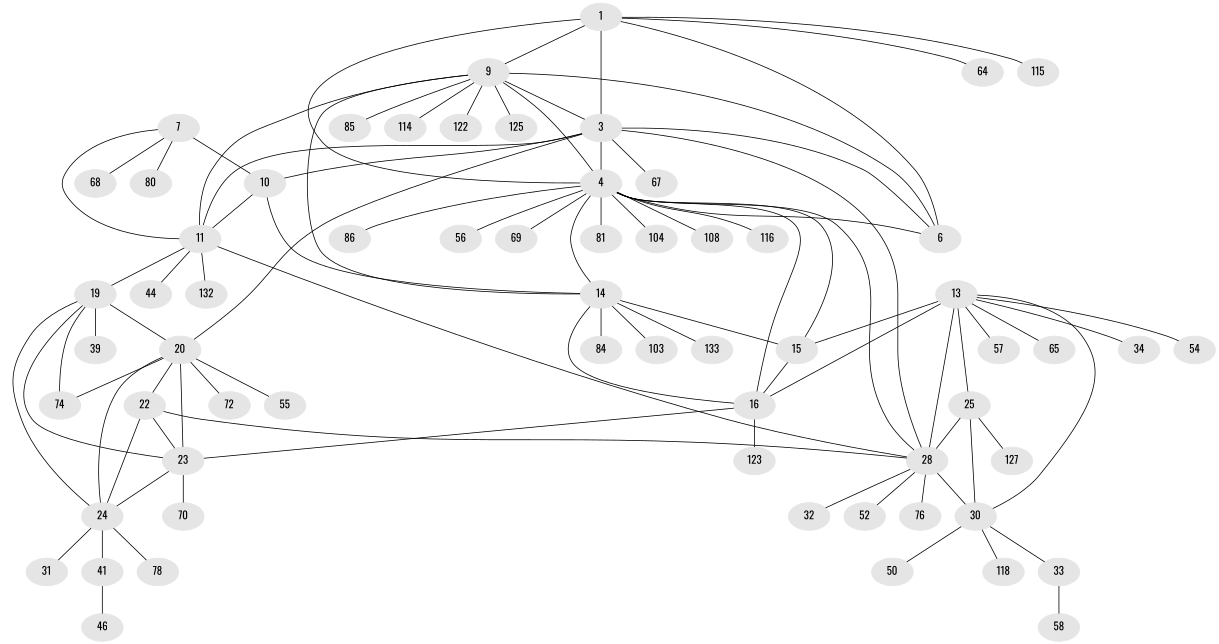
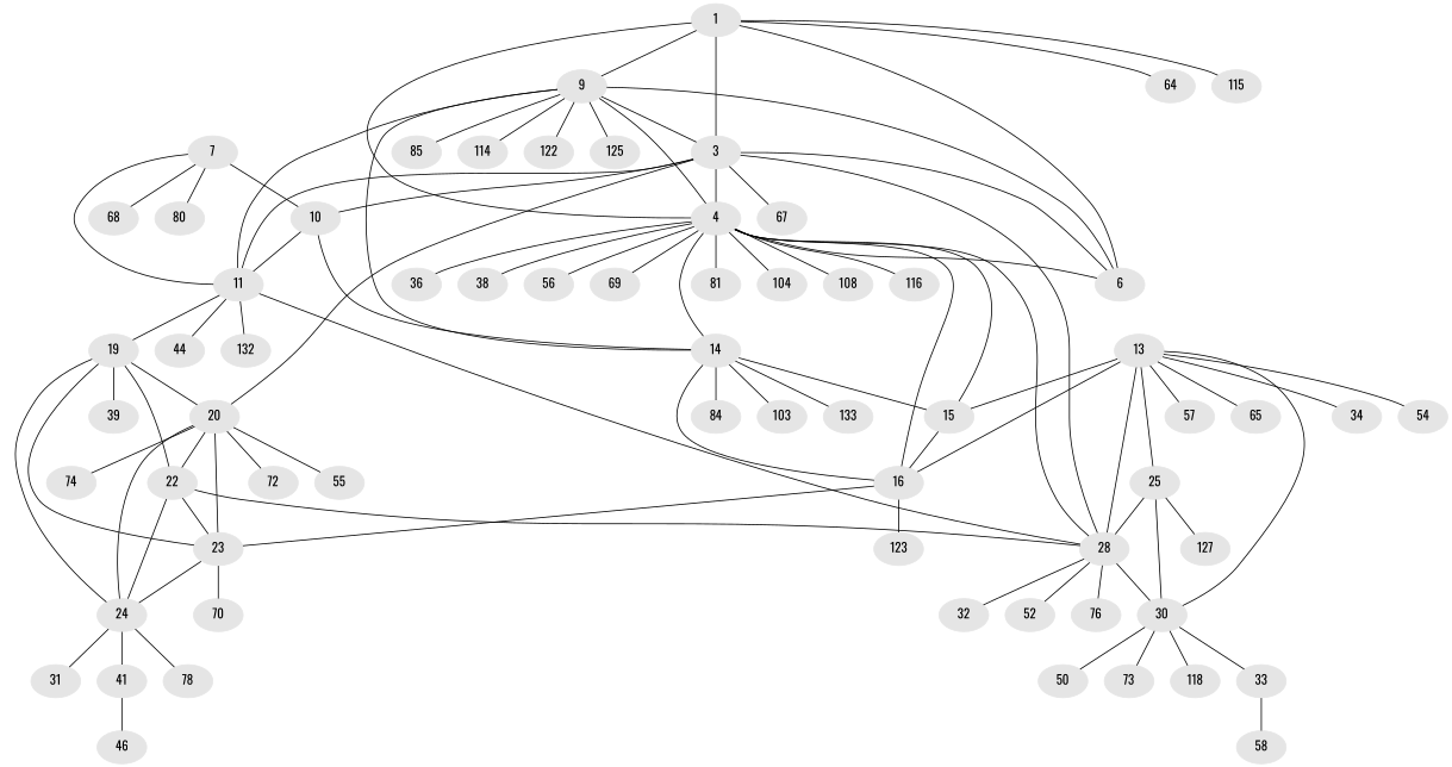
  graph {
    fontname=Oswald
    node [color=gray90 fontname=Oswald style=filled]
    edge [fontname=Oswald]
    n1 [label=9 super="+51"]
    3 [super="+9+102"]
    4 [super="+5+40+59+86"]
    6 [super="+131"]
    11 [super="+48"]
    14 [super="+18+60+107"]
    85
    114
    122
    125
    1
    64 [super="+90"]
    115
    10 [super="+91+92+12"]
    20 [super="+21+96+62"]
    28 [super="+29+42+99+109+130"]
    67
    15 [super="+17"]
    16 [super="+45"]
-   36 [super="+83" label=86]
+   36 [super="+83"]
+   38
    56
    69
    81
    104
    108
    116
    19 [super="+89"]
    44
    132
    84
    103
    133
    7 [super="+8"]
    68
    80
    23
    22
    24
    55 [super="+101"]
    72
    74
    30
    32
    52
    76
    123
    39
    13 [super="+26+37"]
    25 [super="+27+128+71"]
    34
    54
    57
    65
    127
    33
    50
+   73
    118
    70
    31
    41 [super="+87"]
    78
    46
    58 [super="+120"]
    n1 -- 3
    n1 -- 4 [weight=2]
    n1 -- 6
    n1 -- 11
    n1 -- 14 [weight=2]
    n1 -- 85
    n1 -- 114
    n1 -- 122
    n1 -- 125
    3 -- 4 [weight=2]
    3 -- 6
    3 -- 11
    3 -- 10 [weight=2]
    3 -- 20
    3 -- 28
    3 -- 67
    4 -- 6 [weight=2]
    4 -- 14
    4 -- 28
    4 -- 15
    4 -- 16
    4 -- 36
+   4 -- 38
    4 -- 56
    4 -- 69
    4 -- 81
    4 -- 104
    4 -- 108
    4 -- 116
    11 -- 28
    11 -- 19
    11 -- 44
    11 -- 132
    14 -- 15 [weight=4]
    14 -- 16 [weight=2]
    14 -- 84
    14 -- 103
    14 -- 133
    1 -- n1
    1 -- 3
    1 -- 4 [weight=2]
    1 -- 6
    1 -- 64
    1 -- 115
    10 -- 11 [weight=2]
    10 -- 14
    20 -- 23 [weight=2]
    20 -- 22 [weight=2]
    20 -- 24 [weight=2]
    20 -- 55
    20 -- 72
    20 -- 74
    28 -- 30 [weight=2]
    28 -- 32
    28 -- 52
    28 -- 76
    15 -- 16 [weight=2]
    16 -- 23
    16 -- 123
    19 -- 20 [weight=2]
    19 -- 23
-   19 -- 74
+   19 -- 22
    19 -- 24
    19 -- 39
    7 -- 11 [weight=2]
    7 -- 10 [weight=4]
    7 -- 68
    7 -- 80
    23 -- 24
    23 -- 70
    22 -- 28
    22 -- 23
    22 -- 24
    24 -- 31
    24 -- 41
    24 -- 78
    30 -- 33
    30 -- 50
+   30 -- 73
    30 -- 118
    13 -- 28 [weight=2]
    13 -- 15 [weight=2]
    13 -- 16
    13 -- 30
    13 -- 25 [weight=2]
    13 -- 34
    13 -- 54
    13 -- 57
    13 -- 65
    25 -- 28 [weight=4]
    25 -- 30 [weight=2]
    25 -- 127
    33 -- 58
    41 -- 46
  }
